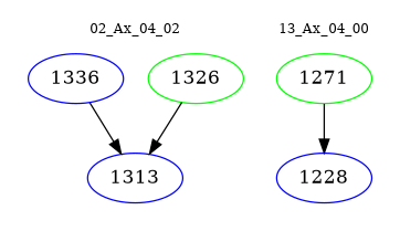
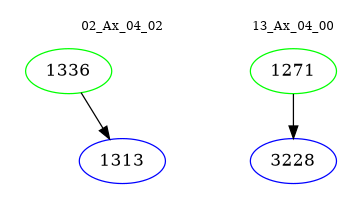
  digraph {
    node [color=blue]
    edge [color=black]
-   n1 [color=green label=1326]
    n2 [label=1313]
-   n3 [label=1336]
+   n3 [color=green label=1336]
    n4 [color=green label=1271]
-   n5 [label=1228]
+   n5 [label=3228]
    subgraph cluster_1 {
      color=white
      fontsize=10
      label="02_Ax_04_02"
-     n1
      n2
      n3
    }
    subgraph cluster_2 {
      color=white
      fontsize=10
      label="13_Ax_04_00"
      n4
      n5
    }
-   n1 -> n2
    n3 -> n2
    n4 -> n5
  }
